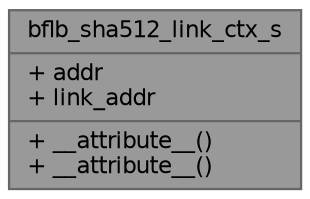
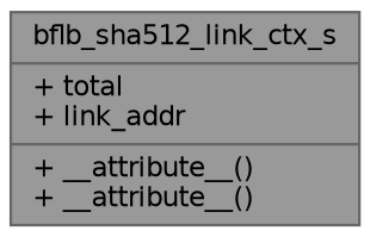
  digraph {
-   n1 [color=gray40 fillcolor=grey60 fontcolor=black fontname=Helvetica fontsize=10 height=0.2 label="{bflb_sha512_link_ctx_s\n|+ addr\l+ link_addr\l|+ __attribute__()\l+ __attribute__()\l}" shape=record style=filled width=0.4]
+   n1 [color=gray40 fillcolor=grey60 fontcolor=black fontname=Helvetica fontsize=10 height=0.2 label="{bflb_sha512_link_ctx_s\n|+ total\l+ link_addr\l|+ __attribute__()\l+ __attribute__()\l}" shape=record style=filled width=0.4]
  }
